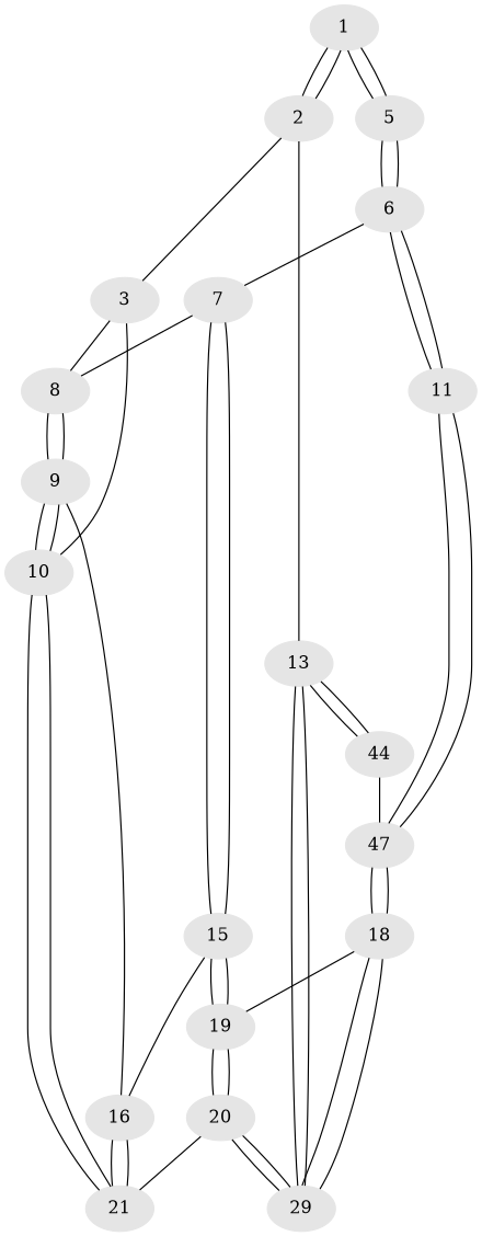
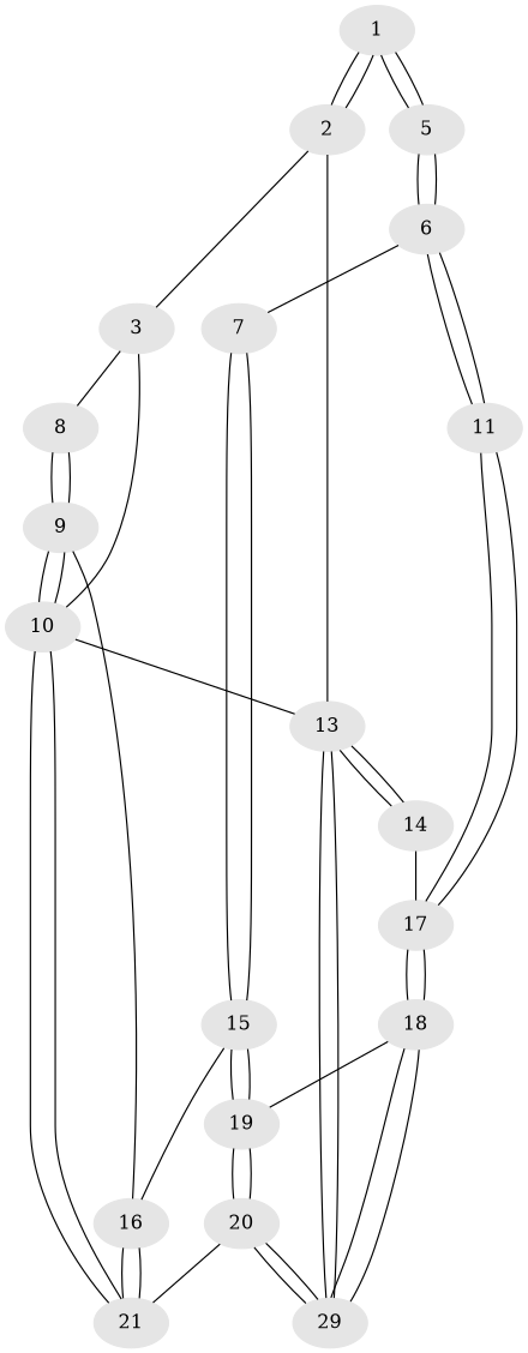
  graph {
    node [color=gray90 style=filled]
    1
    2
    5
    3
    13
    6
    8
    10
-   14 [label=44]
+   14
    n10 [label=29]
    9
    21
    7
    11
    15
-   17 [label=47]
+   17
    16
    19
    18
    20
    1 -- 2
    1 -- 2
    1 -- 5
    1 -- 5
    2 -- 3
    2 -- 13
    5 -- 6
    5 -- 6
    3 -- 8
    3 -- 10
    13 -- 14
    13 -- 14
    13 -- n10
    13 -- n10
    6 -- 7
    6 -- 11
    6 -- 11
    8 -- 9
    8 -- 9
+   10 -- 13
    10 -- 21
    10 -- 21
    14 -- 17
    9 -- 10
    9 -- 10
    9 -- 16
-   7 -- 8
    7 -- 15
    7 -- 15
    11 -- 17
    11 -- 17
    15 -- 16
    15 -- 19
    15 -- 19
    17 -- 18
    17 -- 18
    16 -- 21
    16 -- 21
    19 -- 20
    19 -- 20
    18 -- n10
    18 -- n10
    18 -- 19
    20 -- n10
    20 -- n10
    20 -- 21
  }
